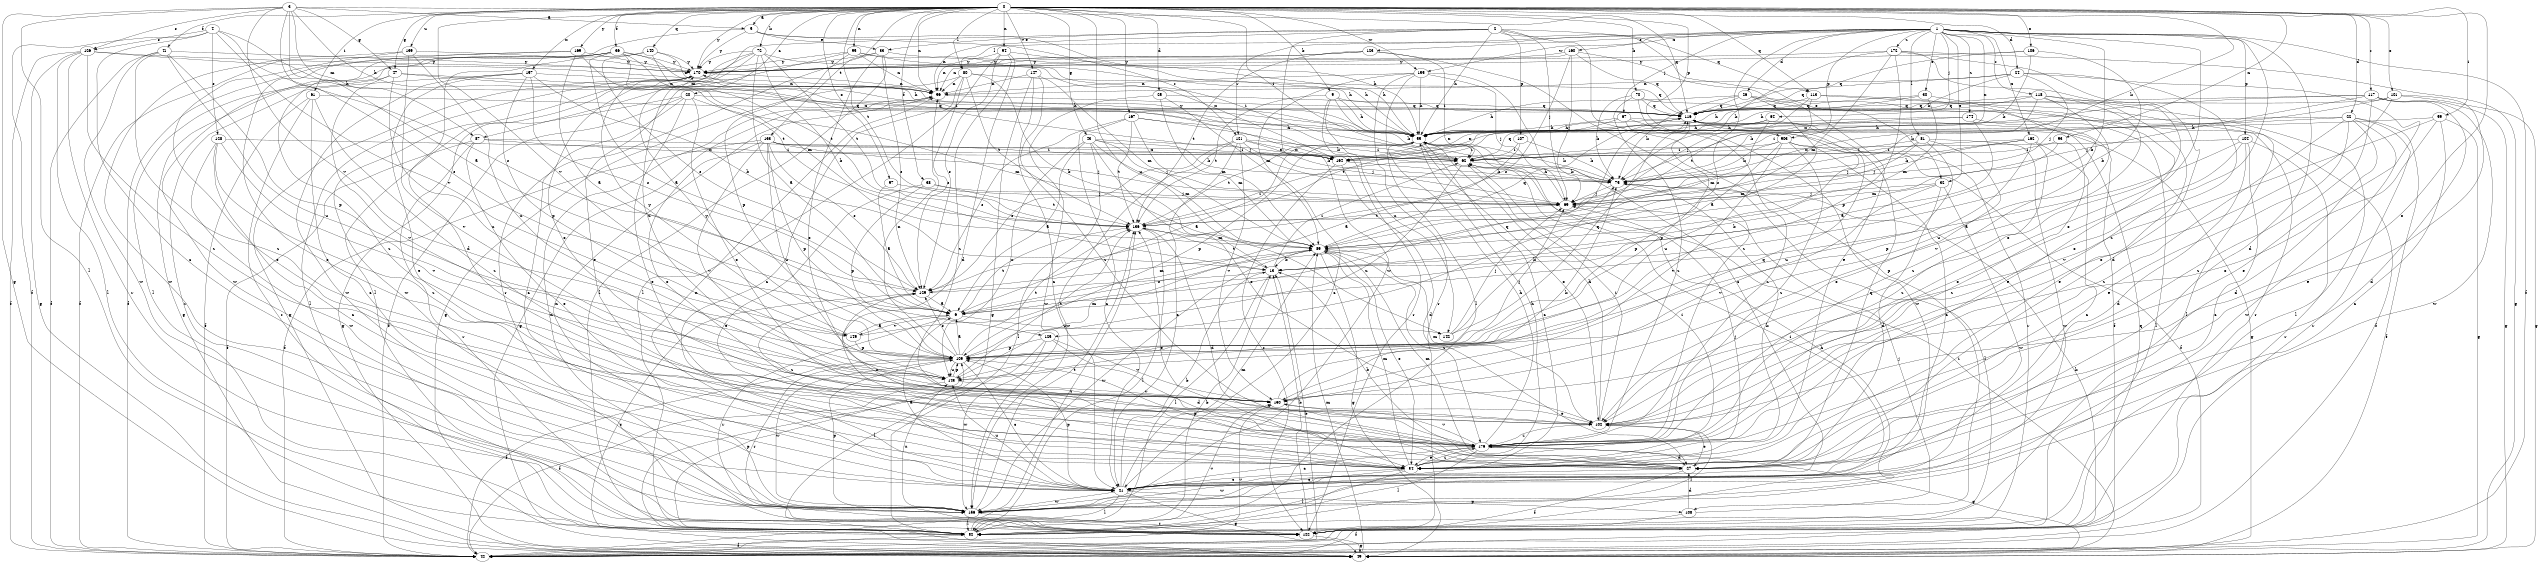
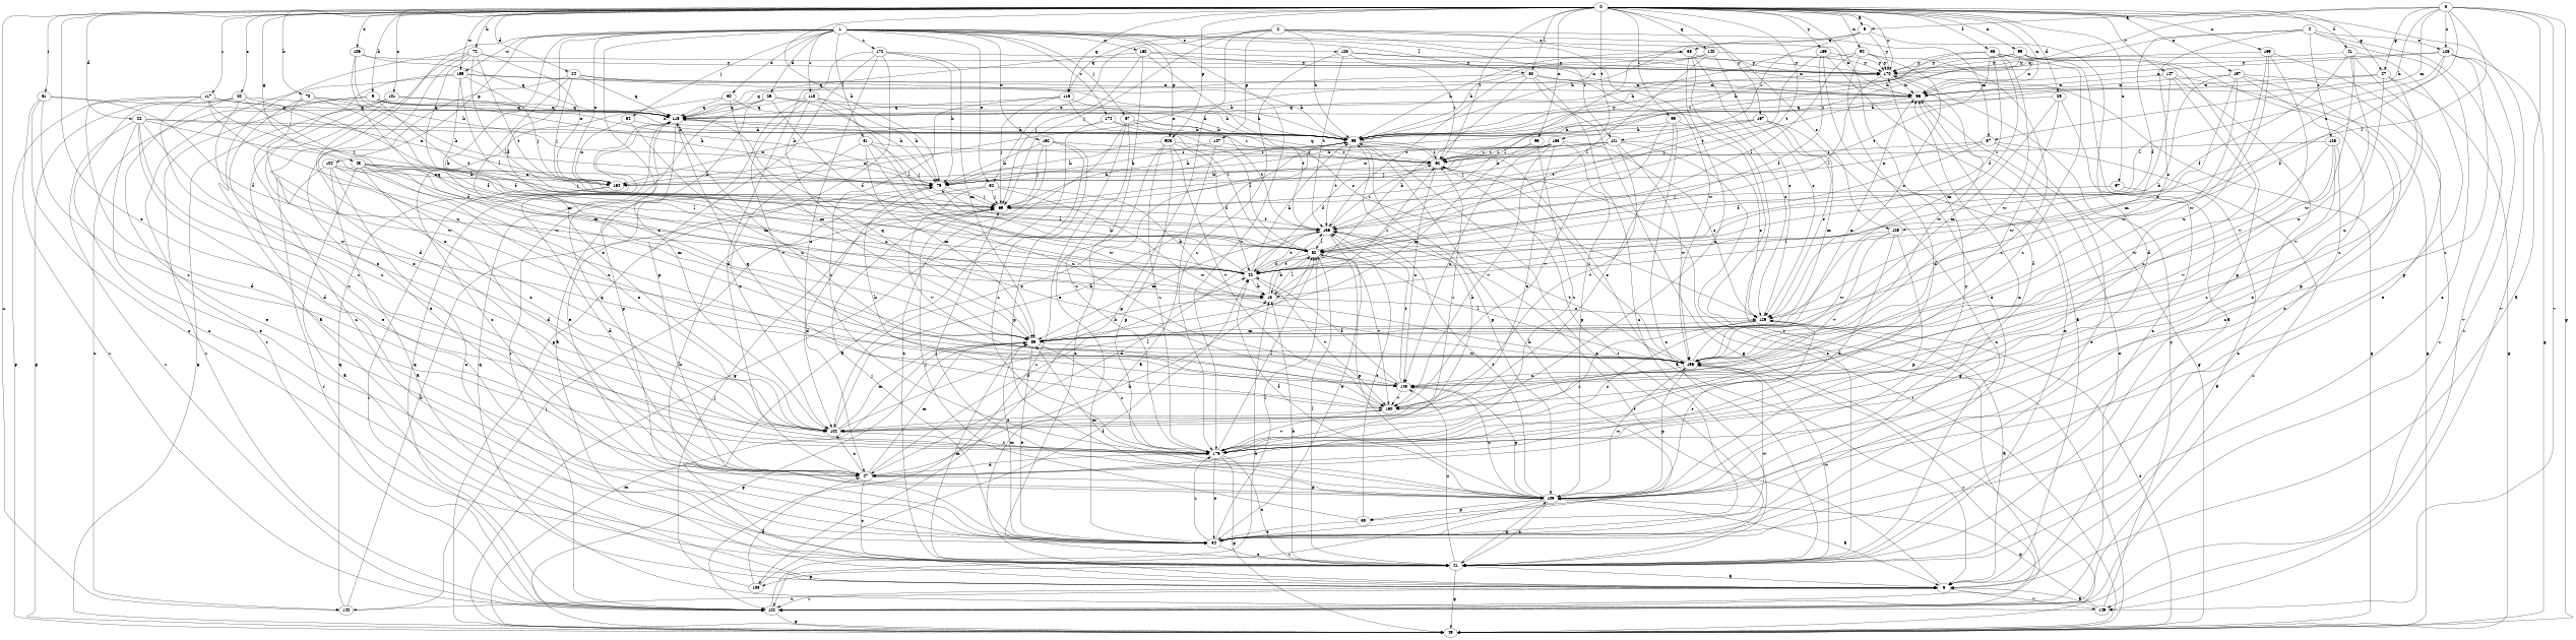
  strict digraph {
    0
    5
    9
    20
    22
    24
    25
    36
    38
    41
    43
    47
    59
    61
    62
    70
    72
    75
    80
    93
    94
    95
    96
    97
    n25 [label=106]
    101
    102
    n28 [label=903]
    113
    117
    133
    136
    139
    140
    142
    147
    149
    155
    157
    167
    169
    170
    27
    121
    33
    55
    116
    122
    42
    49
    21
    34
    89
    176
    156
    69
    6
    109
    143
    164
    82
    150
    13
    129
    1
    26
    30
    32
    64
    67
    81
    104
    118
    123
    125
    160
    162
    172
    174
    2
    87
    107
    108
    3
    126
    4
    128
    0 -> 5 [label=a]
    0 -> 9 [label=b]
    0 -> 20 [label=c]
    0 -> 22 [label=d]
    0 -> 24 [label=d]
    0 -> 25 [label=d]
    0 -> 36 [label=f]
    0 -> 38 [label=f]
    0 -> 41 [label=f]
    0 -> 43 [label=g]
    0 -> 47 [label=g]
    0 -> 59 [label=i]
    0 -> 61 [label=i]
    0 -> 62 [label=i]
    0 -> 70 [label=k]
    0 -> 72 [label=k]
    0 -> 75 [label=k]
    0 -> 80 [label=l]
    0 -> 93 [label=n]
    0 -> 94 [label=n]
    0 -> 95 [label=n]
    0 -> 96 [label=n]
    0 -> 97 [label=o]
    0 -> n25 [label=o]
    0 -> 101 [label=o]
    0 -> 102 [label=o]
    0 -> n28 [label=p]
    0 -> 113 [label=q]
    0 -> 117 [label=r]
    0 -> 133 [label=t]
    0 -> 136 [label=t]
    0 -> 139 [label=u]
    0 -> 140 [label=q]
    0 -> 142 [label=u]
    0 -> 147 [label=v]
    0 -> 149 [label=v]
    0 -> 155 [label=w]
    0 -> 157 [label=x]
    0 -> 167 [label=y]
    0 -> 169 [label=y]
    0 -> 170 [label=y]
    5 -> 170 [label=y]
    5 -> 27 [label=d]
    5 -> 121 [label=r]
    5 -> 33 [label=e]
    5 -> 55 [label=h]
    9 -> 75 [label=k]
    9 -> 136 [label=t]
    9 -> 142 [label=u]
    9 -> 55 [label=h]
    9 -> 116 [label=q]
    9 -> 122 [label=r]
    20 -> 102 [label=o]
    20 -> 116 [label=q]
    20 -> 42 [label=f]
    20 -> 49 [label=g]
    20 -> 21 [label=c]
    20 -> 34 [label=e]
    20 -> 89 [label=m]
    22 -> 62 [label=i]
    22 -> 27 [label=d]
    22 -> 55 [label=h]
    22 -> 122 [label=r]
    22 -> 42 [label=f]
    22 -> 34 [label=e]
    22 -> 176 [label=z]
    22 -> 156 [label=w]
    24 -> 96 [label=n]
    24 -> 102 [label=o]
    24 -> 55 [label=h]
    24 -> 116 [label=q]
    24 -> 34 [label=e]
    24 -> 69 [label=j]
    25 -> 116 [label=q]
    25 -> 21 [label=c]
    25 -> 89 [label=m]
    25 -> 156 [label=w]
    36 -> 62 [label=i]
    36 -> 136 [label=t]
    36 -> 170 [label=y]
    36 -> 42 [label=f]
    36 -> 89 [label=m]
    36 -> 176 [label=z]
    36 -> 156 [label=w]
    36 -> 6 [label=a]
    38 -> 136 [label=t]
    38 -> 34 [label=e]
    38 -> 69 [label=j]
-   38 -> 109 [label=p]
+   109 -> 38 [label=p]
    41 -> 170 [label=y]
    41 -> 42 [label=f]
    41 -> 176 [label=z]
    41 -> 156 [label=w]
    41 -> 109 [label=p]
    41 -> 143 [label=u]
    43 -> 75 [label=k]
    43 -> 102 [label=o]
    43 -> 89 [label=m]
    43 -> 69 [label=j]
    43 -> 6 [label=a]
    43 -> 143 [label=u]
    43 -> 164 [label=x]
    43 -> 82 [label=l]
    47 -> 96 [label=n]
    47 -> 55 [label=h]
    47 -> 49 [label=g]
    47 -> 143 [label=u]
    47 -> 150 [label=v]
    59 -> 102 [label=o]
    59 -> 55 [label=h]
    59 -> 49 [label=g]
    59 -> 21 [label=c]
    59 -> 150 [label=v]
    61 -> 116 [label=q]
    61 -> 122 [label=r]
    61 -> 42 [label=f]
    61 -> 21 [label=c]
    61 -> 176 [label=z]
    62 -> 75 [label=k]
    62 -> 116 [label=q]
    62 -> 143 [label=u]
    70 -> 75 [label=k]
    70 -> 116 [label=q]
    70 -> 42 [label=f]
    70 -> 176 [label=z]
    70 -> 156 [label=w]
    72 -> 102 [label=o]
    72 -> 136 [label=t]
    72 -> 170 [label=y]
    72 -> 6 [label=a]
    72 -> 143 [label=u]
    72 -> 164 [label=x]
    72 -> 82 [label=l]
    72 -> 13 [label=b]
    75 -> 69 [label=j]
    75 -> 82 [label=l]
    80 -> 96 [label=n]
    80 -> 136 [label=t]
    80 -> 116 [label=q]
    80 -> 49 [label=g]
    80 -> 21 [label=c]
    80 -> 13 [label=b]
    80 -> 129 [label=s]
    93 -> 62 [label=i]
    93 -> 89 [label=m]
    93 -> 176 [label=z]
    94 -> 170 [label=y]
    94 -> 27 [label=d]
    94 -> 55 [label=h]
    94 -> 176 [label=z]
    94 -> 82 [label=l]
    94 -> 129 [label=s]
    95 -> 62 [label=i]
    95 -> 96 [label=n]
    95 -> 170 [label=y]
    95 -> 55 [label=h]
    95 -> 34 [label=e]
    95 -> 109 [label=p]
    96 -> 116 [label=q]
    96 -> 49 [label=g]
    96 -> 69 [label=j]
    97 -> 69 [label=j]
    97 -> 6 [label=a]
    n25 -> 75 [label=k]
    n25 -> 170 [label=y]
    n25 -> 116 [label=q]
-   n25 -> 13 [label=b]
+   n25 -> 13 [label=q]
    101 -> 75 [label=k]
    101 -> 102 [label=o]
    101 -> 116 [label=q]
    101 -> 49 [label=g]
    101 -> 34 [label=e]
    102 -> 62 [label=i]
    102 -> 55 [label=h]
    102 -> 89 [label=m]
    102 -> 176 [label=z]
    102 -> 82 [label=l]
    n28 -> 62 [label=i]
    n28 -> 75 [label=k]
    n28 -> 42 [label=f]
    n28 -> 21 [label=c]
    n28 -> 176 [label=z]
    n28 -> 109 [label=p]
    n28 -> 150 [label=v]
    113 -> 136 [label=t]
    113 -> 116 [label=q]
    113 -> 176 [label=z]
    113 -> 69 [label=j]
    113 -> 82 [label=l]
    117 -> 27 [label=d]
    117 -> 116 [label=q]
    117 -> 49 [label=g]
    117 -> 176 [label=z]
    117 -> 156 [label=w]
    117 -> 69 [label=j]
    117 -> 164 [label=x]
    133 -> 62 [label=i]
    133 -> 102 [label=o]
    133 -> 42 [label=f]
    133 -> 69 [label=j]
    133 -> 109 [label=p]
    133 -> 143 [label=u]
    133 -> 164 [label=x]
    133 -> 150 [label=v]
    133 -> 129 [label=s]
    136 -> 62 [label=i]
    136 -> 27 [label=d]
    136 -> 34 [label=e]
    136 -> 89 [label=m]
-   82 -> 136 [label=l]
+   136 -> 82 [label=l]
    139 -> 170 [label=y]
    139 -> 34 [label=e]
    139 -> 156 [label=w]
    139 -> 143 [label=u]
    139 -> 150 [label=v]
    140 -> 170 [label=y]
    140 -> 55 [label=h]
    140 -> 164 [label=x]
    140 -> 82 [label=l]
    140 -> 129 [label=s]
    142 -> 75 [label=k]
    142 -> 116 [label=q]
    142 -> 69 [label=j]
    147 -> 96 [label=n]
    147 -> 49 [label=g]
    147 -> 21 [label=c]
    147 -> 89 [label=m]
    147 -> 176 [label=z]
    149 -> 170 [label=y]
    149 -> 116 [label=q]
    149 -> 6 [label=a]
    149 -> 109 [label=p]
    155 -> 96 [label=n]
    155 -> 55 [label=h]
    155 -> 122 [label=r]
    155 -> 21 [label=c]
    155 -> 89 [label=m]
    155 -> 69 [label=j]
    155 -> 82 [label=l]
    157 -> 96 [label=n]
    157 -> 122 [label=r]
    157 -> 34 [label=e]
    157 -> 156 [label=w]
    157 -> 109 [label=p]
    157 -> 13 [label=b]
    157 -> 129 [label=s]
    167 -> 75 [label=k]
    167 -> 136 [label=t]
    167 -> 55 [label=h]
    167 -> 21 [label=c]
    167 -> 89 [label=m]
    167 -> 129 [label=s]
    169 -> 136 [label=t]
    169 -> 170 [label=y]
    169 -> 42 [label=f]
    169 -> 34 [label=e]
    169 -> 6 [label=a]
    170 -> 96 [label=n]
    170 -> 49 [label=g]
    170 -> 156 [label=w]
    170 -> 82 [label=l]
    27 -> 102 [label=o]
    27 -> 116 [label=q]
    27 -> 42 [label=f]
    27 -> 21 [label=c]
    27 -> 89 [label=m]
    27 -> 109 [label=p]
    27 -> 13 [label=b]
    121 -> 62 [label=i]
    121 -> 75 [label=k]
    121 -> 21 [label=c]
    121 -> 156 [label=w]
    121 -> 69 [label=j]
    121 -> 164 [label=x]
    121 -> 150 [label=v]
    121 -> 129 [label=s]
    33 -> 102 [label=o]
    33 -> 170 [label=y]
    33 -> 55 [label=h]
    33 -> 122 [label=r]
    33 -> 82 [label=l]
    33 -> 129 [label=s]
    55 -> 62 [label=i]
    55 -> 75 [label=k]
    55 -> 102 [label=o]
    55 -> 136 [label=t]
    55 -> 170 [label=y]
    55 -> 21 [label=c]
    55 -> 6 [label=a]
    55 -> 109 [label=p]
    116 -> 55 [label=h]
    116 -> 109 [label=p]
    116 -> 143 [label=u]
    122 -> 96 [label=n]
    122 -> 116 [label=q]
    122 -> 49 [label=g]
    122 -> 13 [label=b]
    42 -> 75 [label=k]
    42 -> 136 [label=t]
    42 -> 55 [label=h]
    42 -> 150 [label=v]
    42 -> 13 [label=b]
    49 -> 62 [label=i]
    49 -> 89 [label=m]
    49 -> 129 [label=s]
    21 -> 96 [label=n]
    21 -> 49 [label=g]
    21 -> 89 [label=m]
    21 -> 156 [label=w]
    21 -> 6 [label=a]
    21 -> 109 [label=p]
    21 -> 143 [label=u]
    21 -> 82 [label=l]
    21 -> 13 [label=b]
    21 -> 108 [label=p]
    34 -> 62 [label=i]
    34 -> 75 [label=k]
    34 -> 55 [label=h]
    34 -> 21 [label=c]
    34 -> 89 [label=m]
    34 -> 176 [label=z]
    34 -> 156 [label=w]
    34 -> 69 [label=j]
    34 -> 82 [label=l]
    89 -> 116 [label=q]
    89 -> 49 [label=g]
    89 -> 34 [label=e]
    89 -> 176 [label=z]
    89 -> 156 [label=w]
    89 -> 13 [label=b]
    176 -> 27 [label=d]
    176 -> 55 [label=h]
    176 -> 49 [label=g]
    176 -> 21 [label=c]
    176 -> 34 [label=e]
    176 -> 82 [label=l]
    176 -> 150 [label=v]
    176 -> 129 [label=s]
    156 -> 62 [label=i]
    156 -> 96 [label=n]
    156 -> 136 [label=t]
    156 -> 122 [label=r]
    156 -> 109 [label=p]
    156 -> 143 [label=u]
    156 -> 82 [label=l]
    69 -> 136 [label=t]
    69 -> 55 [label=h]
    6 -> 136 [label=t]
    6 -> 142 [label=u]
    6 -> 149 [label=v]
    6 -> 122 [label=r]
    109 -> 96 [label=n]
    109 -> 136 [label=t]
    109 -> 170 [label=y]
    109 -> 122 [label=r]
    109 -> 42 [label=f]
    109 -> 21 [label=c]
    109 -> 89 [label=m]
    109 -> 156 [label=w]
    109 -> 69 [label=j]
    109 -> 6 [label=a]
    109 -> 143 [label=u]
    109 -> 129 [label=s]
    143 -> 136 [label=t]
    143 -> 42 [label=f]
    143 -> 109 [label=p]
    143 -> 150 [label=v]
-   164 -> 75 [label=k]
    164 -> 27 [label=d]
    164 -> 122 [label=r]
    82 -> 42 [label=f]
    82 -> 109 [label=p]
    82 -> 150 [label=v]
    82 -> 13 [label=b]
    150 -> 75 [label=k]
    150 -> 102 [label=o]
    150 -> 116 [label=q]
    13 -> 62 [label=i]
    13 -> 136 [label=t]
    13 -> 82 [label=l]
    13 -> 129 [label=s]
    129 -> 89 [label=m]
    129 -> 176 [label=z]
    129 -> 6 [label=a]
    1 -> 80 [label=l]
    1 -> 102 [label=o]
    1 -> n28 [label=p]
    1 -> 155 [label=w]
    1 -> 27 [label=d]
    1 -> 121 [label=r]
    1 -> 42 [label=f]
    1 -> 176 [label=z]
    1 -> 164 [label=x]
    1 -> 13 [label=b]
    1 -> 26 [label=d]
    1 -> 30 [label=e]
    1 -> 32 [label=e]
    1 -> 64 [label=j]
    1 -> 67 [label=j]
    1 -> 81 [label=l]
    1 -> 104 [label=p]
    1 -> 118 [label=r]
    1 -> 123 [label=s]
    1 -> 125 [label=s]
    1 -> 160 [label=x]
    1 -> 162 [label=x]
    1 -> 172 [label=z]
    1 -> 174 [label=z]
    26 -> 75 [label=k]
    26 -> 55 [label=h]
    26 -> 116 [label=q]
    26 -> 122 [label=r]
    26 -> 42 [label=f]
    26 -> 6 [label=a]
    30 -> 55 [label=h]
    30 -> 116 [label=q]
    30 -> 34 [label=e]
    30 -> 89 [label=m]
    32 -> 27 [label=d]
    32 -> 156 [label=w]
    32 -> 69 [label=j]
    32 -> 150 [label=v]
    32 -> 13 [label=b]
    64 -> 55 [label=h]
    64 -> 89 [label=m]
    64 -> 164 [label=x]
    67 -> 136 [label=t]
    67 -> 55 [label=h]
    67 -> 122 [label=r]
    67 -> 49 [label=g]
    67 -> 176 [label=z]
    81 -> 62 [label=i]
    81 -> 102 [label=o]
    81 -> 89 [label=m]
    81 -> 156 [label=w]
    81 -> 69 [label=j]
    81 -> 143 [label=u]
    104 -> 102 [label=o]
    104 -> 27 [label=d]
    104 -> 122 [label=r]
    104 -> 21 [label=c]
    104 -> 6 [label=a]
    104 -> 164 [label=x]
    118 -> 75 [label=k]
    118 -> 55 [label=h]
    118 -> 116 [label=q]
    118 -> 34 [label=e]
    118 -> 143 [label=u]
    118 -> 82 [label=l]
    118 -> 150 [label=v]
    123 -> 62 [label=i]
    123 -> 96 [label=n]
    123 -> 136 [label=t]
    123 -> 170 [label=y]
    123 -> 176 [label=z]
    125 -> 27 [label=d]
    125 -> 156 [label=w]
    125 -> 109 [label=p]
    125 -> 82 [label=l]
    125 -> 150 [label=v]
    160 -> 96 [label=n]
    160 -> 170 [label=y]
    160 -> 116 [label=q]
    160 -> 34 [label=e]
    160 -> 69 [label=j]
    160 -> 129 [label=s]
    162 -> 62 [label=i]
    162 -> 75 [label=k]
    162 -> 21 [label=c]
    162 -> 176 [label=z]
    162 -> 69 [label=j]
    162 -> 109 [label=p]
    172 -> 75 [label=k]
    172 -> 102 [label=o]
    172 -> 170 [label=y]
    172 -> 27 [label=d]
    172 -> 49 [label=g]
    172 -> 89 [label=m]
    172 -> 109 [label=p]
    174 -> 55 [label=h]
    174 -> 6 [label=a]
    174 -> 164 [label=x]
    174 -> 82 [label=l]
    2 -> 96 [label=n]
    2 -> 113 [label=q]
    2 -> 33 [label=e]
    2 -> 55 [label=h]
    2 -> 156 [label=w]
    2 -> 69 [label=j]
    2 -> 32 [label=e]
    2 -> 87 [label=m]
    2 -> 107 [label=p]
    2 -> 108 [label=p]
    87 -> 62 [label=i]
    87 -> 122 [label=r]
    87 -> 42 [label=f]
    87 -> 34 [label=e]
    87 -> 164 [label=x]
    107 -> 62 [label=i]
    107 -> 75 [label=k]
    107 -> 6 [label=a]
    108 -> 27 [label=d]
    108 -> 42 [label=f]
    108 -> 69 [label=j]
    3 -> 5 [label=a]
    3 -> 47 [label=g]
    3 -> 149 [label=v]
    3 -> 55 [label=h]
    3 -> 116 [label=q]
    3 -> 49 [label=g]
    3 -> 6 [label=a]
    3 -> 82 [label=l]
    3 -> 125 [label=s]
    3 -> 87 [label=m]
    3 -> 126 [label=s]
    126 -> 96 [label=n]
    126 -> 170 [label=y]
    126 -> 122 [label=r]
    126 -> 42 [label=f]
    126 -> 49 [label=g]
    126 -> 176 [label=z]
    126 -> 82 [label=l]
    4 -> 149 [label=v]
    4 -> 55 [label=h]
    4 -> 42 [label=f]
    4 -> 21 [label=c]
    4 -> 129 [label=s]
    4 -> 126 [label=s]
    4 -> 128 [label=s]
    128 -> 62 [label=i]
    128 -> 21 [label=c]
    128 -> 176 [label=z]
    128 -> 156 [label=w]
    128 -> 150 [label=v]
  }
